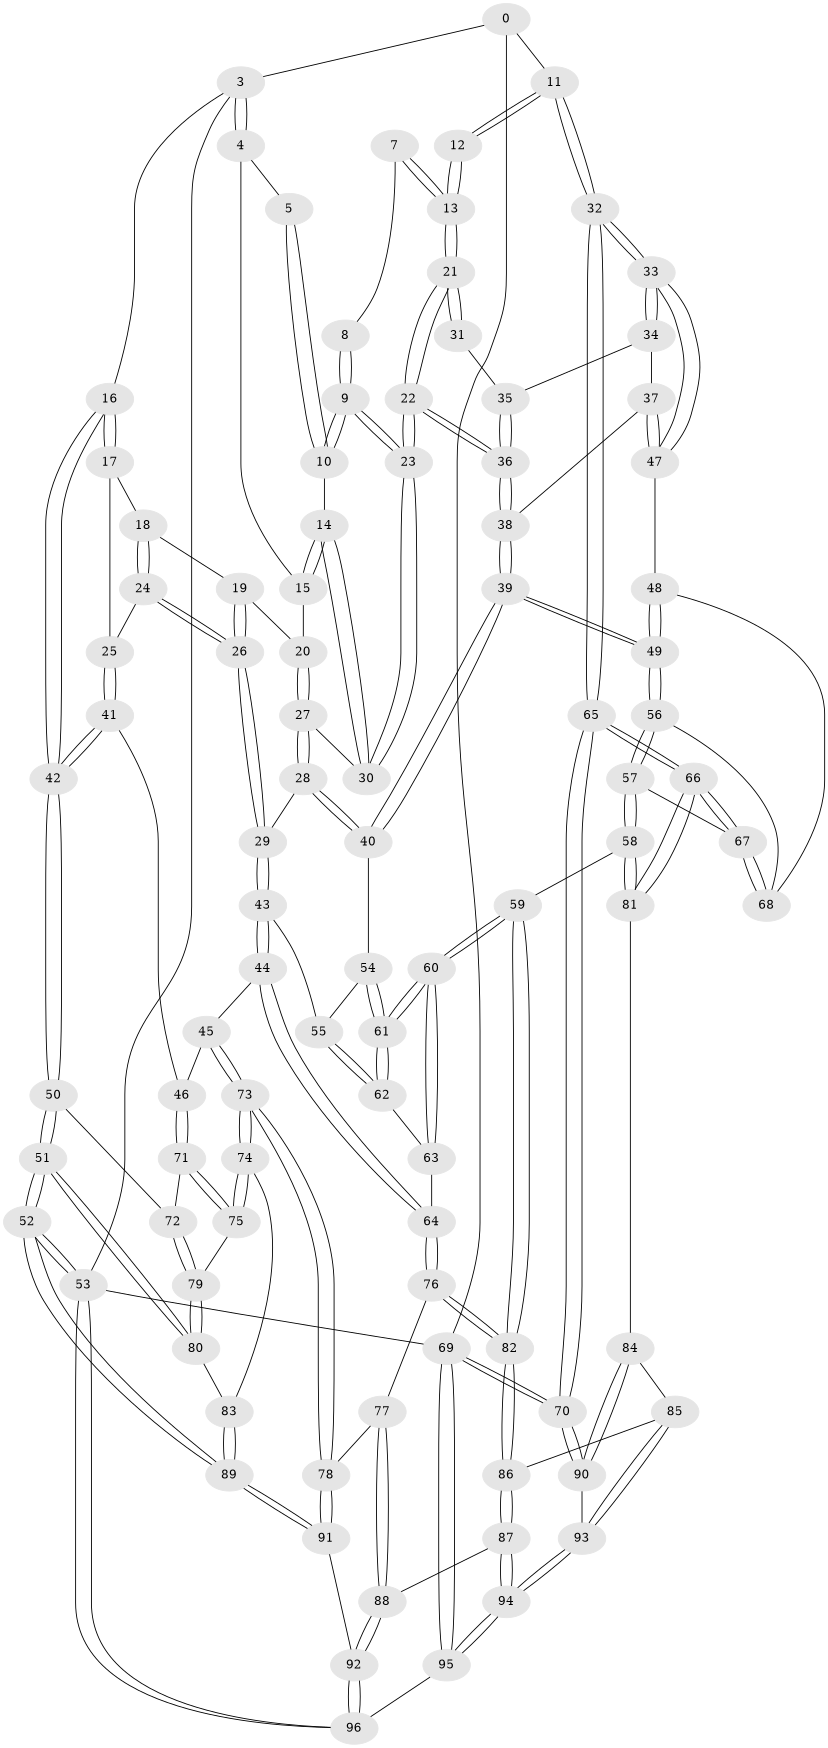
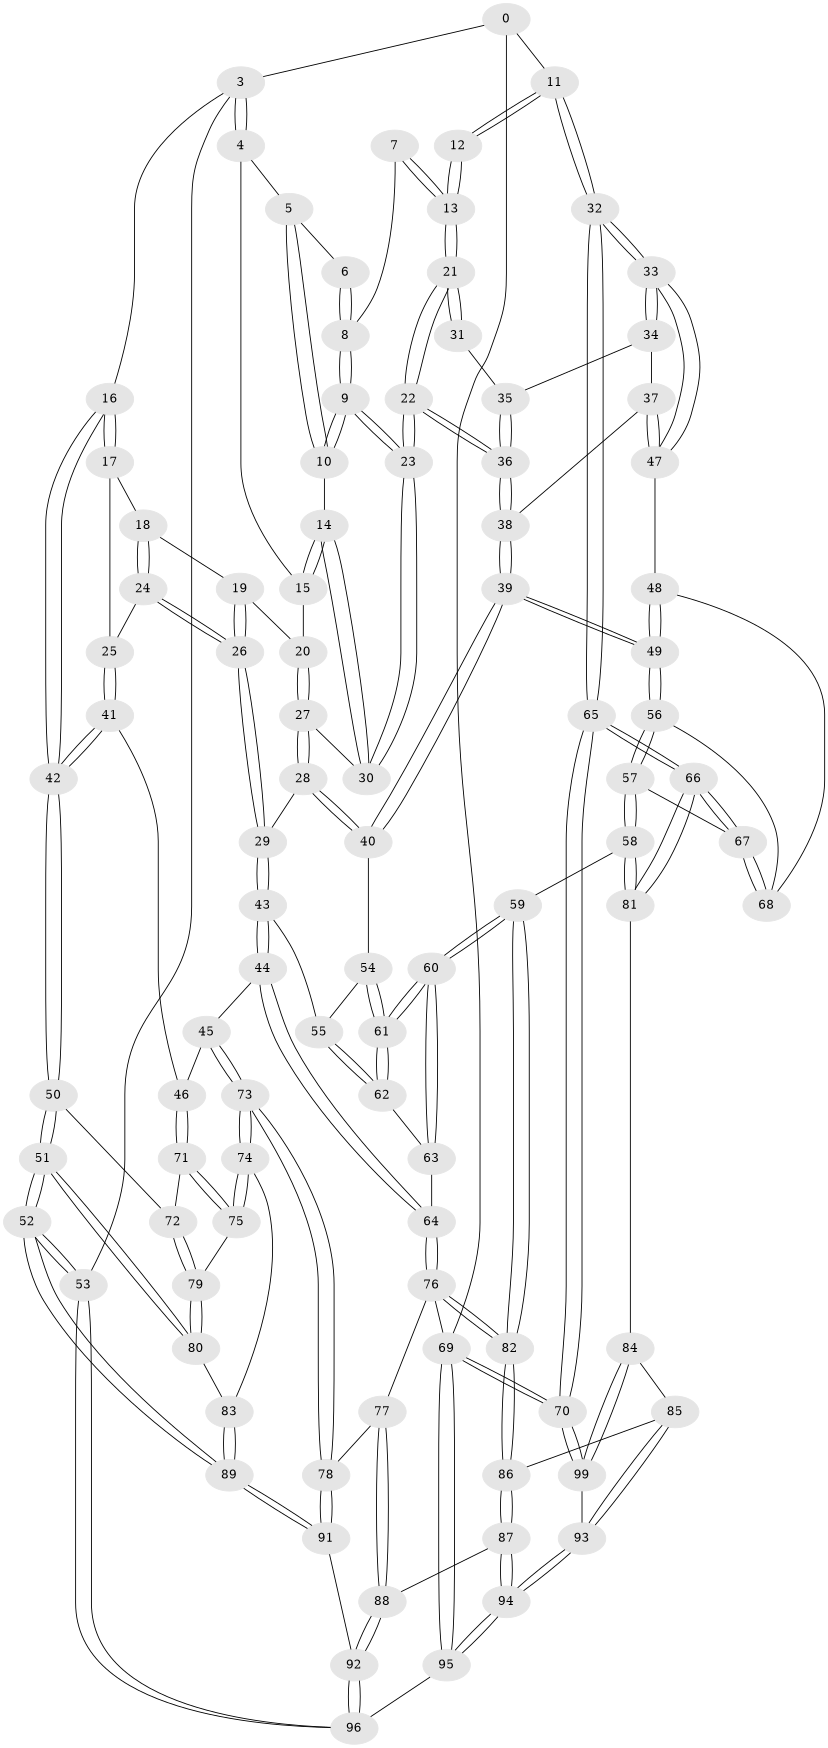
  graph {
    node [color=gray90 style=filled]
    n1 [label=0]
    3
    11
    69
    7
    8
    13
    4
    16
    53
    12
    32
    70
    95
    5
    15
    17
    42
    96
+   6
    10
    20
    14
    9
    21
    23
    30
    33
    65
    22
    31
    27
    18
    25
    50
    19
    24
    41
    26
    29
    28
    36
    35
    38
    46
    43
    40
    54
    44
    55
    34
    47
    66
    37
    48
    39
    49
    56
    61
    71
    51
    72
    45
    64
    62
    73
    76
    74
    78
    75
    68
    57
    52
    80
    79
    89
    83
    91
    63
    58
    67
    59
    81
    60
    82
    84
    86
    77
-   90
+   90 [label=99]
    93
    88
    92
    85
    87
    94
    n1 -- 3
    n1 -- 11
    n1 -- 69
    3 -- 4
    3 -- 4
    3 -- 16
    3 -- 53
    11 -- 12
    11 -- 12
    11 -- 32
    11 -- 32
    69 -- 70
    69 -- 70
    69 -- 95
    69 -- 95
    7 -- 8
    7 -- 13
    7 -- 13
    8 -- 9
    8 -- 9
    13 -- 21
    13 -- 21
    4 -- 5
    4 -- 15
    16 -- 17
    16 -- 17
    16 -- 42
    16 -- 42
-   53 -- 69
+   76 -- 69
    53 -- 96
    53 -- 96
    12 -- 13
    12 -- 13
    32 -- 33
    32 -- 33
    32 -- 65
    32 -- 65
    70 -- 90
    70 -- 90
    95 -- 96
+   5 -- 6
    5 -- 10
    5 -- 10
    15 -- 20
    17 -- 18
    17 -- 25
    42 -- 50
    42 -- 50
+   6 -- 8
+   6 -- 8
    10 -- 14
    20 -- 27
    20 -- 27
    14 -- 15
    14 -- 15
    14 -- 30
    14 -- 30
    9 -- 10
    9 -- 10
    9 -- 23
    9 -- 23
    21 -- 22
    21 -- 22
    21 -- 31
    21 -- 31
    23 -- 30
    23 -- 30
    33 -- 34
    33 -- 34
    33 -- 47
    33 -- 47
    65 -- 70
    65 -- 70
    65 -- 66
    65 -- 66
    22 -- 23
    22 -- 23
    22 -- 36
    22 -- 36
    31 -- 35
    27 -- 30
    27 -- 28
    27 -- 28
    18 -- 19
    18 -- 24
    18 -- 24
    25 -- 41
    25 -- 41
    50 -- 51
    50 -- 51
    50 -- 72
    19 -- 20
    19 -- 26
    19 -- 26
    24 -- 25
    24 -- 26
    24 -- 26
    41 -- 42
    41 -- 42
    41 -- 46
    26 -- 29
    26 -- 29
    29 -- 43
    29 -- 43
    28 -- 29
    28 -- 40
    28 -- 40
    36 -- 38
    36 -- 38
    35 -- 36
    35 -- 36
    38 -- 39
    38 -- 39
    46 -- 71
    46 -- 71
    43 -- 44
    43 -- 44
    43 -- 55
    40 -- 54
    54 -- 55
    54 -- 61
    54 -- 61
    44 -- 45
    44 -- 64
    44 -- 64
    55 -- 62
    55 -- 62
    34 -- 35
    34 -- 37
    47 -- 48
    66 -- 67
    66 -- 67
    66 -- 81
    66 -- 81
    37 -- 38
    37 -- 47
    37 -- 47
    48 -- 49
    48 -- 49
    48 -- 68
    39 -- 40
    39 -- 40
    39 -- 49
    39 -- 49
    49 -- 56
    49 -- 56
    56 -- 68
    56 -- 57
    56 -- 57
    61 -- 62
    61 -- 62
    71 -- 72
    71 -- 75
    71 -- 75
    51 -- 52
    51 -- 52
    51 -- 80
    51 -- 80
    72 -- 79
    72 -- 79
    45 -- 46
    45 -- 73
    45 -- 73
    64 -- 76
    64 -- 76
    62 -- 63
    73 -- 74
    73 -- 74
    73 -- 78
    73 -- 78
    76 -- 82
    76 -- 82
    76 -- 77
    74 -- 75
    74 -- 75
    74 -- 83
    78 -- 91
    78 -- 91
    75 -- 79
    57 -- 58
    57 -- 58
    57 -- 67
    52 -- 53
    52 -- 53
    52 -- 89
    52 -- 89
    80 -- 83
    79 -- 80
    79 -- 80
    89 -- 91
    89 -- 91
    83 -- 89
    83 -- 89
    91 -- 92
    63 -- 64
    58 -- 59
    58 -- 81
    58 -- 81
    67 -- 68
    67 -- 68
    59 -- 60
    59 -- 60
    59 -- 82
    59 -- 82
    81 -- 84
    60 -- 61
    60 -- 61
    60 -- 63
    60 -- 63
    82 -- 86
    82 -- 86
    84 -- 90
    84 -- 90
    84 -- 85
    86 -- 87
    86 -- 87
    77 -- 78
    77 -- 88
    77 -- 88
    90 -- 93
    93 -- 94
    93 -- 94
    88 -- 92
    88 -- 92
    92 -- 96
    92 -- 96
    85 -- 86
    85 -- 93
    85 -- 93
    87 -- 88
    87 -- 94
    87 -- 94
    94 -- 95
    94 -- 95
  }
